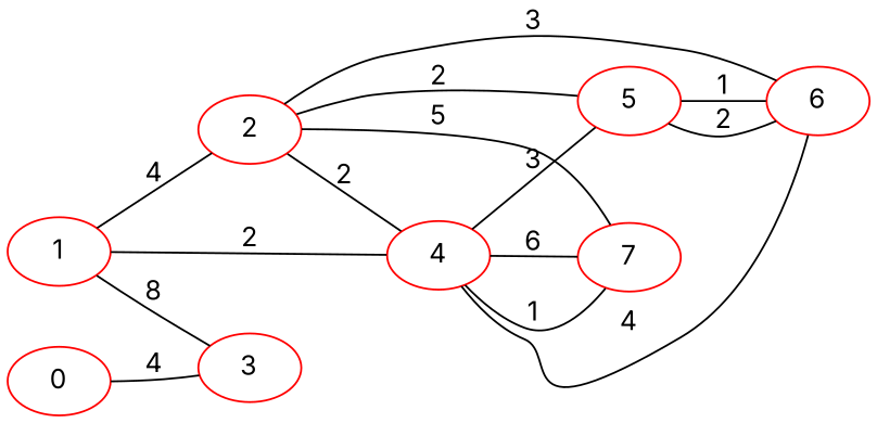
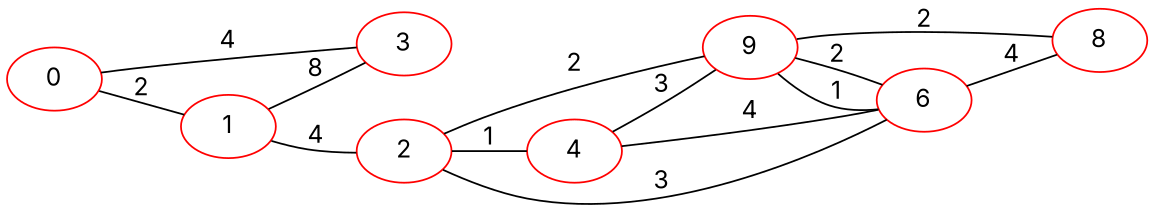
  graph {
    fontname=Inter
    rankdir=LR
    node [color=red fontname=Inter weight=1]
    edge [fontname=Inter]
    0
    1
    3
    2
    4
-   5
+   5 [label=9]
    6
-   7
-   4 -- 1 [label=2]
+   8
+   0 -- 1 [label=2]
    0 -- 3 [label=4]
    1 -- 3 [label=8]
    1 -- 2 [label=4]
-   2 -- 4 [label=2]
+   2 -- 4 [label=1]
    2 -- 5 [label=2]
    2 -- 6 [label=3]
-   2 -- 7 [label=5]
    4 -- 5 [label=3]
    4 -- 6 [label=4]
-   4 -- 7 [label=1]
-   4 -- 7 [label=6]
    5 -- 6 [label=2]
    5 -- 6 [label=1]
+   5 -- 8 [label=2]
+   6 -- 8 [label=4]
  }
